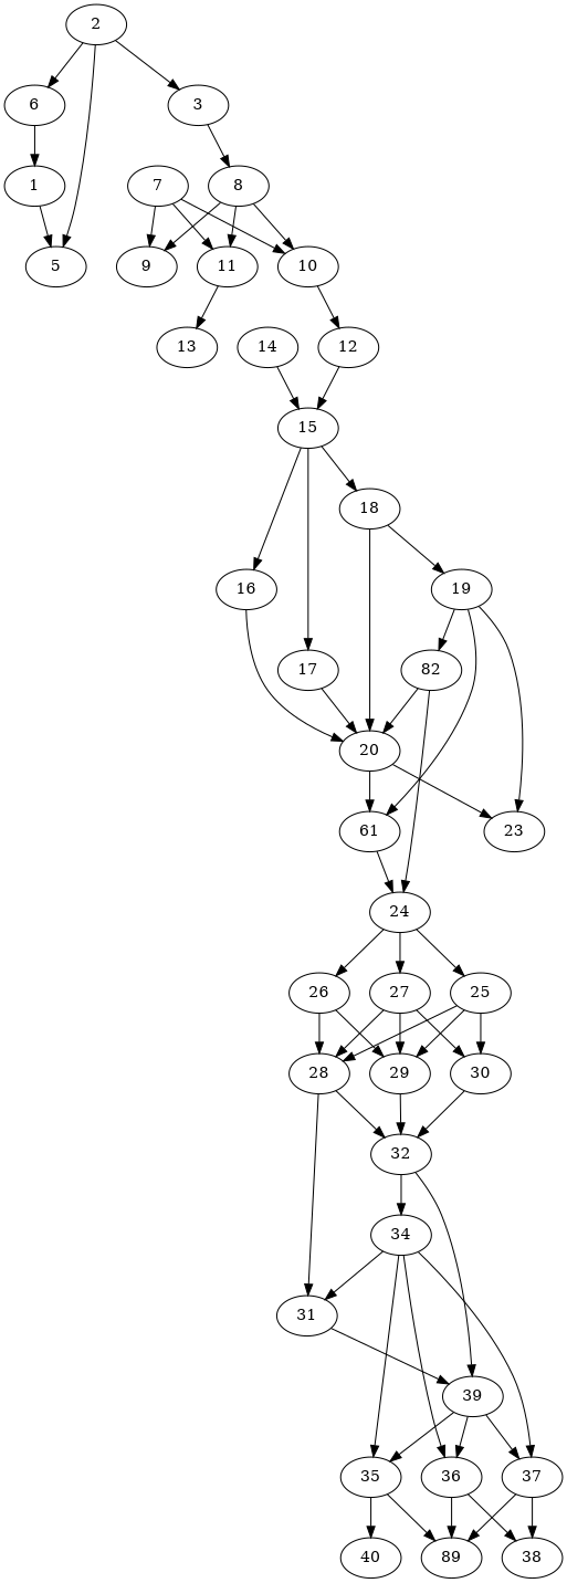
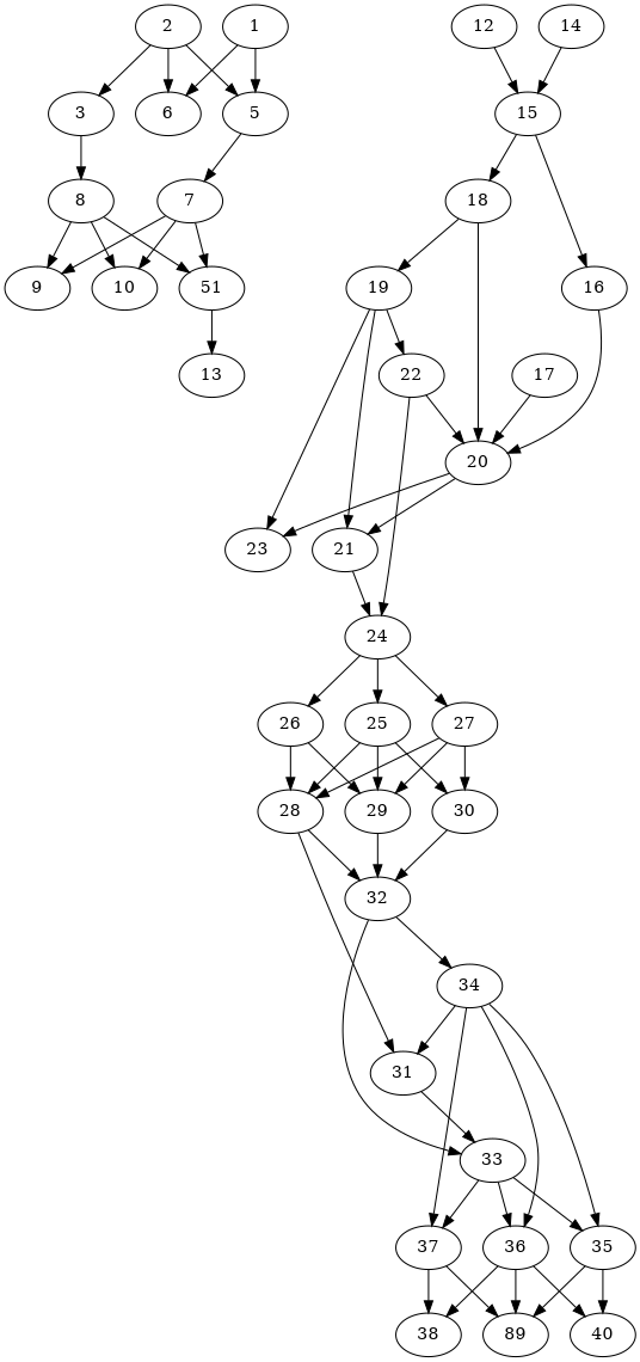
  digraph {
    node [alpha=0.17]
    1 [alpha=0.18 expect_size=12899328]
    5 [alpha=0.10 expect_size=24418304]
    6 [alpha=0.14 expect_size=43923456]
    3 [alpha=0.05 expect_size=18558976]
    8 [alpha=0.11 expect_size=6421504]
    7 [expect_size=23415808]
    9 [alpha=0.06 expect_size=9668608]
    10 [alpha=0.18 expect_size=17873920]
-   11 [alpha=0.03 expect_size=8568832]
+   11 [alpha=0.03 expect_size=8568832 label=51]
    2 [alpha=0.06 expect_size=18844672]
    12 [alpha=0.14 expect_size=50008064]
    13 [alpha=0.08 expect_size=17436672]
    14 [alpha=0.16 expect_size=28098560]
    15 [alpha=0.08 expect_size=46697472]
    16 [expect_size=22255616]
    17 [alpha=0.02 expect_size=9219072]
    18 [alpha=0.13 expect_size=50117632]
    20 [expect_size=42125312]
    19 [alpha=0.01 expect_size=28323840]
-   21 [alpha=0.15 expect_size=37633024 label=61]
+   21 [alpha=0.15 expect_size=37633024]
    23 [alpha=0.10 expect_size=29433856]
-   22 [alpha=0.20 expect_size=44720128 label=82]
+   22 [alpha=0.20 expect_size=44720128]
    24 [alpha=0.16 expect_size=48296960]
    25 [alpha=0.10 expect_size=39673856]
    26 [alpha=0.00 expect_size=10847232]
    27 [alpha=0.18 expect_size=52020224]
    28 [expect_size=8792064]
    29 [expect_size=40248320]
    30 [alpha=0.03 expect_size=43441152]
    31 [alpha=0.10 expect_size=35763200]
    32 [expect_size=24868864]
-   33 [alpha=0.08 expect_size=24360960 label=39]
+   33 [alpha=0.08 expect_size=24360960]
    34 [alpha=0.09 expect_size=47556608]
    35 [alpha=0.08 expect_size=37422080]
    36 [alpha=0.13 expect_size=13131776]
    37 [alpha=0.01 expect_size=13369344]
    n37 [alpha=0.04 expect_size=48752640 label=89]
    40 [alpha=0.16 expect_size=42316800]
    38 [alpha=0.08 expect_size=9120768]
    1 -> 5
-   6 -> 1
+   1 -> 6
+   5 -> 7
    3 -> 8
    8 -> 9
    8 -> 10
    8 -> 11
    7 -> 9
    7 -> 10
    7 -> 11
-   10 -> 12
    11 -> 13
    2 -> 5
    2 -> 6
    2 -> 3
    12 -> 15
    14 -> 15
    15 -> 16
-   15 -> 17
    15 -> 18
    16 -> 20
    17 -> 20
    18 -> 20
    18 -> 19
    20 -> 21
    20 -> 23
    19 -> 21
    19 -> 23
    19 -> 22
    21 -> 24
    22 -> 20
    22 -> 24
    24 -> 25
    24 -> 26
    24 -> 27
    25 -> 28
    25 -> 29
    25 -> 30
    26 -> 28
    26 -> 29
    27 -> 28
    27 -> 29
    27 -> 30
    28 -> 31
    28 -> 32
    29 -> 32
    30 -> 32
    31 -> 33
    32 -> 33
    32 -> 34
    33 -> 35
    33 -> 36
    33 -> 37
    34 -> 31
    34 -> 35
    34 -> 36
    34 -> 37
    35 -> n37
    35 -> 40
    36 -> n37
+   36 -> 40
    36 -> 38
    37 -> n37
    37 -> 38
  }
